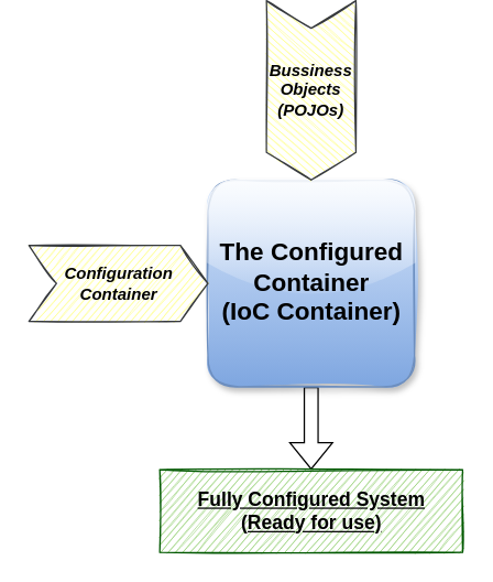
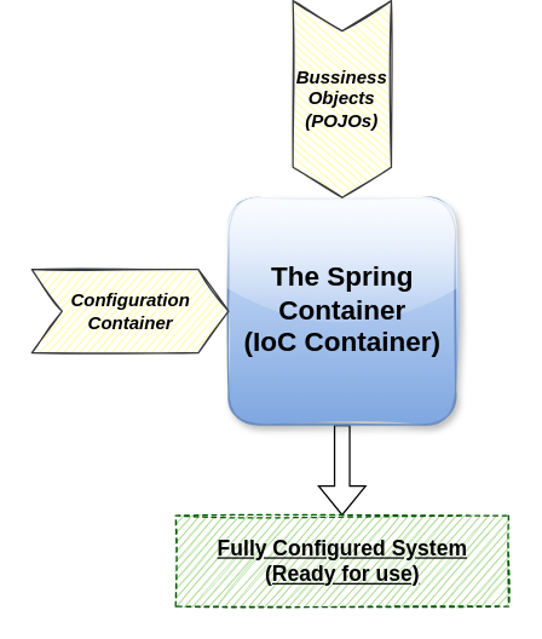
  <mxCell id="0" />
  <mxCell id="1" parent="0" />
  <mxCell id="2" value="" style="edgeStyle=orthogonalEdgeStyle;rounded=0;orthogonalLoop=1;jettySize=auto;html=1;fontSize=14;shape=flexArrow;" edge="1" parent="1" source="3" target="6"><mxGeometry relative="1" as="geometry" /></mxCell>
- <mxCell id="3" value="&lt;font style=&quot;font-size: 18px;&quot;&gt;&lt;b style=&quot;font-size: 18px;&quot;&gt;The Configured Container&lt;br style=&quot;font-size: 18px;&quot;&gt;(IoC Container)&lt;br style=&quot;font-size: 18px;&quot;&gt;&lt;/b&gt;&lt;/font&gt;" style="whiteSpace=wrap;html=1;aspect=fixed;fontSize=18;fillColor=#dae8fc;gradientColor=#7ea6e0;strokeColor=#6c8ebf;shadow=1;glass=1;sketch=1;rounded=1;" vertex="1" parent="1"><mxGeometry x="150.5" y="118" width="150" height="150" as="geometry" /></mxCell>
+ <mxCell id="3" value="&lt;font style=&quot;font-size: 18px;&quot;&gt;&lt;b style=&quot;font-size: 18px;&quot;&gt;The Spring Container&lt;br style=&quot;font-size: 18px;&quot;&gt;(IoC Container)&lt;br style=&quot;font-size: 18px;&quot;&gt;&lt;/b&gt;&lt;/font&gt;" style="whiteSpace=wrap;html=1;aspect=fixed;fontSize=18;fillColor=#dae8fc;gradientColor=#7ea6e0;strokeColor=#6c8ebf;shadow=1;glass=1;sketch=1;rounded=1;" vertex="1" parent="1"><mxGeometry x="150.5" y="118" width="150" height="150" as="geometry" /></mxCell>
  <mxCell id="4" value="Bussiness Objects (POJOs)" style="shape=step;perimeter=stepPerimeter;whiteSpace=wrap;html=1;fixedSize=1;fontSize=12;rotation=90;verticalAlign=middle;horizontal=0;fontStyle=3;fillColor=#ffff88;strokeColor=#36393d;sketch=1;shadow=0;rounded=0;gradientColor=none;gradientDirection=east;" vertex="1" parent="1"><mxGeometry x="160.5" y="20.5" width="130" height="65" as="geometry" /></mxCell>
  <mxCell id="5" value="Configuration Container" style="shape=step;perimeter=stepPerimeter;whiteSpace=wrap;html=1;fixedSize=1;fontSize=12;fontStyle=3;fillColor=#ffff88;strokeColor=#36393d;shadow=0;sketch=1;" vertex="1" parent="1"><mxGeometry x="20.5" y="165.5" width="130" height="55" as="geometry" /></mxCell>
- <mxCell id="6" value="Fully Configured System&lt;br style=&quot;font-size: 14px;&quot;&gt;(Ready for use)" style="rounded=0;whiteSpace=wrap;html=1;fontSize=14;glass=0;shadow=0;fillColor=#97D077;strokeColor=#005700;sketch=1;fontColor=#000000;fontStyle=5;gradientColor=none;gradientDirection=north;dashed=0;" vertex="1" parent="1"><mxGeometry x="115.5" y="328" width="220" height="60" as="geometry" /></mxCell>
+ <mxCell id="6" value="Fully Configured System&lt;br style=&quot;font-size: 14px;&quot;&gt;(Ready for use)" style="rounded=0;whiteSpace=wrap;html=1;fontSize=14;glass=0;shadow=0;fillColor=#97D077;strokeColor=#005700;sketch=1;fontColor=#000000;fontStyle=5;gradientColor=none;gradientDirection=north;dashed=1;" vertex="1" parent="1"><mxGeometry x="115.5" y="328" width="220" height="60" as="geometry" /></mxCell>
